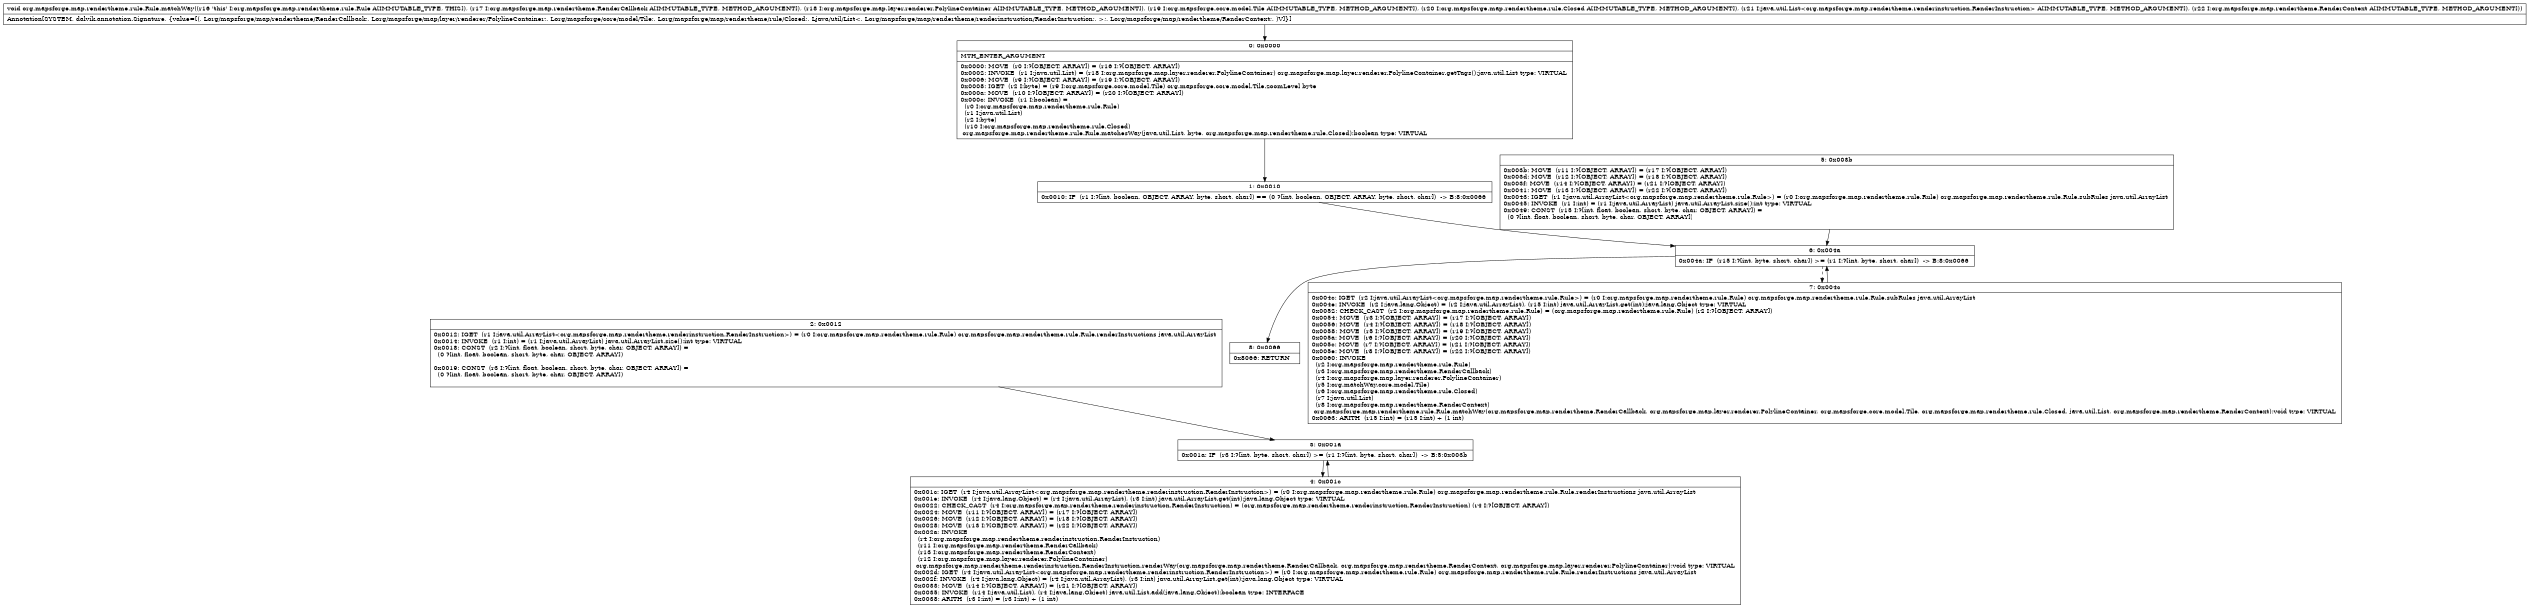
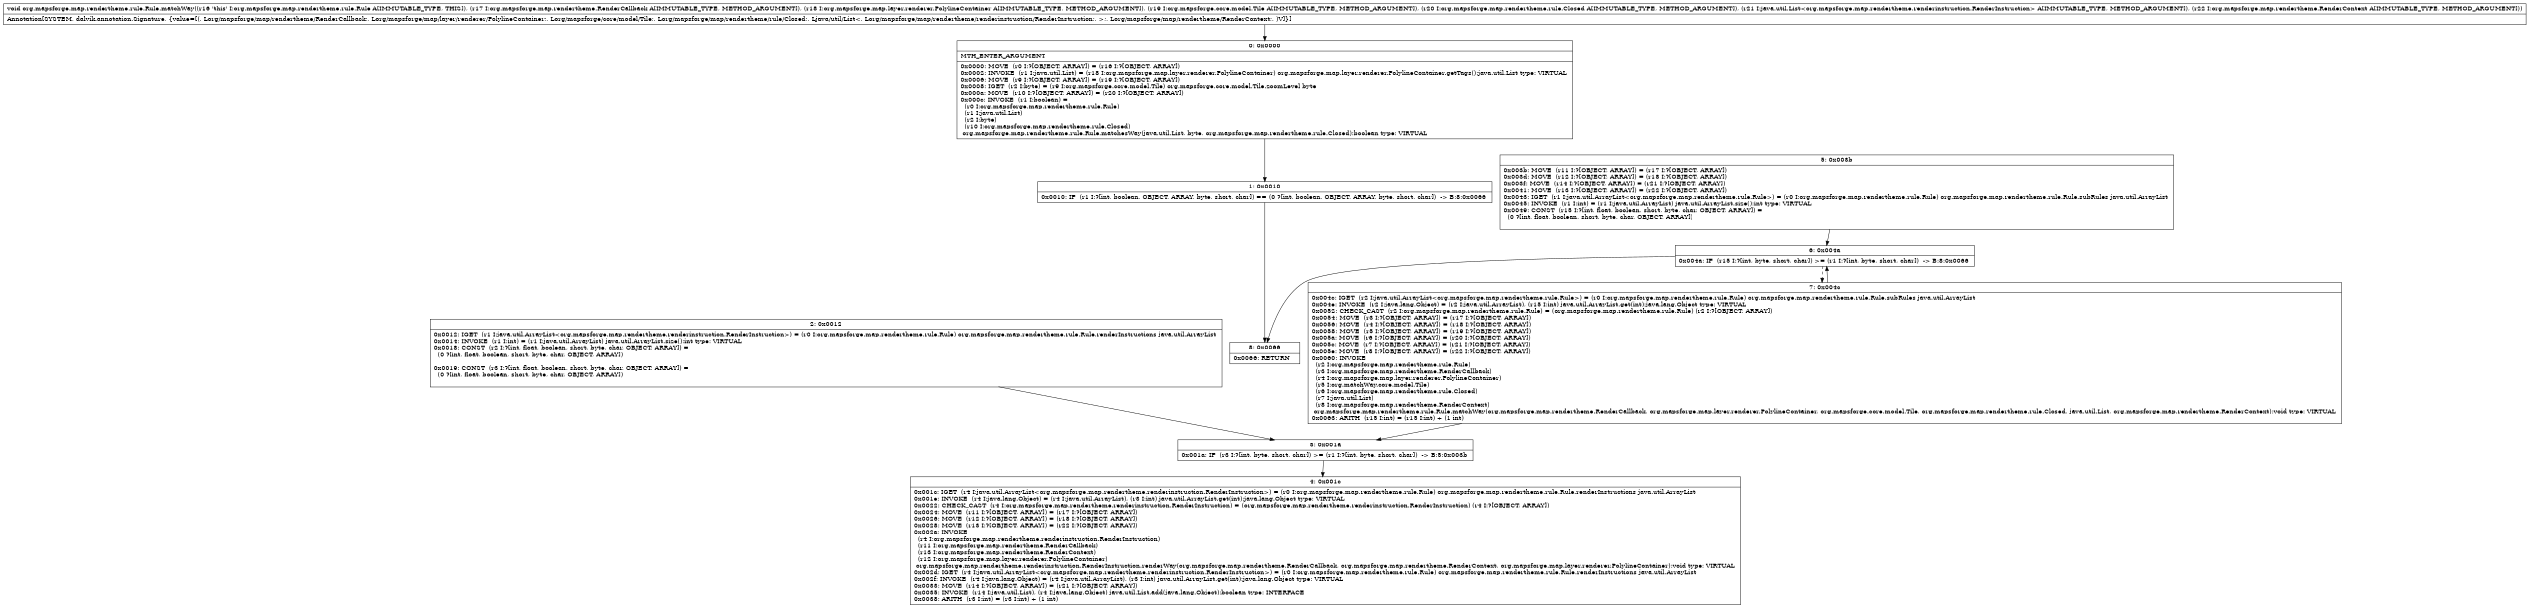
  digraph {
    node [shape=record]
    n1 [label="{0\:\ 0x0000|MTH_ENTER_ARGUMENT\l|0x0000: MOVE  (r0 I:?[OBJECT, ARRAY]) = (r16 I:?[OBJECT, ARRAY]) \l0x0002: INVOKE  (r1 I:java.util.List) = (r18 I:org.mapsforge.map.layer.renderer.PolylineContainer) org.mapsforge.map.layer.renderer.PolylineContainer.getTags():java.util.List type: VIRTUAL \l0x0006: MOVE  (r9 I:?[OBJECT, ARRAY]) = (r19 I:?[OBJECT, ARRAY]) \l0x0008: IGET  (r2 I:byte) = (r9 I:org.mapsforge.core.model.Tile) org.mapsforge.core.model.Tile.zoomLevel byte \l0x000a: MOVE  (r10 I:?[OBJECT, ARRAY]) = (r20 I:?[OBJECT, ARRAY]) \l0x000c: INVOKE  (r1 I:boolean) = \l  (r0 I:org.mapsforge.map.rendertheme.rule.Rule)\l  (r1 I:java.util.List)\l  (r2 I:byte)\l  (r10 I:org.mapsforge.map.rendertheme.rule.Closed)\l org.mapsforge.map.rendertheme.rule.Rule.matchesWay(java.util.List, byte, org.mapsforge.map.rendertheme.rule.Closed):boolean type: VIRTUAL \l}"]
    n2 [label="{1\:\ 0x0010|0x0010: IF  (r1 I:?[int, boolean, OBJECT, ARRAY, byte, short, char]) == (0 ?[int, boolean, OBJECT, ARRAY, byte, short, char])  \-\> B:8:0x0066 \l}"]
-   n3 [label="{8\:\ 0x0066|0x8066: RETURN   \l}"]
+   n3 [label="{8\:\ 0x0066|0x0066: RETURN   \l}"]
    n4 [label="{2\:\ 0x0012|0x0012: IGET  (r1 I:java.util.ArrayList\<org.mapsforge.map.rendertheme.renderinstruction.RenderInstruction\>) = (r0 I:org.mapsforge.map.rendertheme.rule.Rule) org.mapsforge.map.rendertheme.rule.Rule.renderInstructions java.util.ArrayList \l0x0014: INVOKE  (r1 I:int) = (r1 I:java.util.ArrayList) java.util.ArrayList.size():int type: VIRTUAL \l0x0018: CONST  (r2 I:?[int, float, boolean, short, byte, char, OBJECT, ARRAY]) = \l  (0 ?[int, float, boolean, short, byte, char, OBJECT, ARRAY])\l \l0x0019: CONST  (r3 I:?[int, float, boolean, short, byte, char, OBJECT, ARRAY]) = \l  (0 ?[int, float, boolean, short, byte, char, OBJECT, ARRAY])\l \l}"]
    n5 [label="{3\:\ 0x001a|0x001a: IF  (r3 I:?[int, byte, short, char]) \>= (r1 I:?[int, byte, short, char])  \-\> B:5:0x003b \l}"]
    n6 [label="{4\:\ 0x001c|0x001c: IGET  (r4 I:java.util.ArrayList\<org.mapsforge.map.rendertheme.renderinstruction.RenderInstruction\>) = (r0 I:org.mapsforge.map.rendertheme.rule.Rule) org.mapsforge.map.rendertheme.rule.Rule.renderInstructions java.util.ArrayList \l0x001e: INVOKE  (r4 I:java.lang.Object) = (r4 I:java.util.ArrayList), (r3 I:int) java.util.ArrayList.get(int):java.lang.Object type: VIRTUAL \l0x0022: CHECK_CAST  (r4 I:org.mapsforge.map.rendertheme.renderinstruction.RenderInstruction) = (org.mapsforge.map.rendertheme.renderinstruction.RenderInstruction) (r4 I:?[OBJECT, ARRAY]) \l0x0024: MOVE  (r11 I:?[OBJECT, ARRAY]) = (r17 I:?[OBJECT, ARRAY]) \l0x0026: MOVE  (r12 I:?[OBJECT, ARRAY]) = (r18 I:?[OBJECT, ARRAY]) \l0x0028: MOVE  (r13 I:?[OBJECT, ARRAY]) = (r22 I:?[OBJECT, ARRAY]) \l0x002a: INVOKE  \l  (r4 I:org.mapsforge.map.rendertheme.renderinstruction.RenderInstruction)\l  (r11 I:org.mapsforge.map.rendertheme.RenderCallback)\l  (r13 I:org.mapsforge.map.rendertheme.RenderContext)\l  (r12 I:org.mapsforge.map.layer.renderer.PolylineContainer)\l org.mapsforge.map.rendertheme.renderinstruction.RenderInstruction.renderWay(org.mapsforge.map.rendertheme.RenderCallback, org.mapsforge.map.rendertheme.RenderContext, org.mapsforge.map.layer.renderer.PolylineContainer):void type: VIRTUAL \l0x002d: IGET  (r4 I:java.util.ArrayList\<org.mapsforge.map.rendertheme.renderinstruction.RenderInstruction\>) = (r0 I:org.mapsforge.map.rendertheme.rule.Rule) org.mapsforge.map.rendertheme.rule.Rule.renderInstructions java.util.ArrayList \l0x002f: INVOKE  (r4 I:java.lang.Object) = (r4 I:java.util.ArrayList), (r3 I:int) java.util.ArrayList.get(int):java.lang.Object type: VIRTUAL \l0x0033: MOVE  (r14 I:?[OBJECT, ARRAY]) = (r21 I:?[OBJECT, ARRAY]) \l0x0035: INVOKE  (r14 I:java.util.List), (r4 I:java.lang.Object) java.util.List.add(java.lang.Object):boolean type: INTERFACE \l0x0038: ARITH  (r3 I:int) = (r3 I:int) + (1 int) \l}"]
    n7 [label="{5\:\ 0x003b|0x003b: MOVE  (r11 I:?[OBJECT, ARRAY]) = (r17 I:?[OBJECT, ARRAY]) \l0x003d: MOVE  (r12 I:?[OBJECT, ARRAY]) = (r18 I:?[OBJECT, ARRAY]) \l0x003f: MOVE  (r14 I:?[OBJECT, ARRAY]) = (r21 I:?[OBJECT, ARRAY]) \l0x0041: MOVE  (r13 I:?[OBJECT, ARRAY]) = (r22 I:?[OBJECT, ARRAY]) \l0x0043: IGET  (r1 I:java.util.ArrayList\<org.mapsforge.map.rendertheme.rule.Rule\>) = (r0 I:org.mapsforge.map.rendertheme.rule.Rule) org.mapsforge.map.rendertheme.rule.Rule.subRules java.util.ArrayList \l0x0045: INVOKE  (r1 I:int) = (r1 I:java.util.ArrayList) java.util.ArrayList.size():int type: VIRTUAL \l0x0049: CONST  (r15 I:?[int, float, boolean, short, byte, char, OBJECT, ARRAY]) = \l  (0 ?[int, float, boolean, short, byte, char, OBJECT, ARRAY])\l \l}"]
    n8 [label="{6\:\ 0x004a|0x004a: IF  (r15 I:?[int, byte, short, char]) \>= (r1 I:?[int, byte, short, char])  \-\> B:8:0x0066 \l}"]
    n9 [label="{7\:\ 0x004c|0x004c: IGET  (r2 I:java.util.ArrayList\<org.mapsforge.map.rendertheme.rule.Rule\>) = (r0 I:org.mapsforge.map.rendertheme.rule.Rule) org.mapsforge.map.rendertheme.rule.Rule.subRules java.util.ArrayList \l0x004e: INVOKE  (r2 I:java.lang.Object) = (r2 I:java.util.ArrayList), (r15 I:int) java.util.ArrayList.get(int):java.lang.Object type: VIRTUAL \l0x0052: CHECK_CAST  (r2 I:org.mapsforge.map.rendertheme.rule.Rule) = (org.mapsforge.map.rendertheme.rule.Rule) (r2 I:?[OBJECT, ARRAY]) \l0x0054: MOVE  (r3 I:?[OBJECT, ARRAY]) = (r17 I:?[OBJECT, ARRAY]) \l0x0056: MOVE  (r4 I:?[OBJECT, ARRAY]) = (r18 I:?[OBJECT, ARRAY]) \l0x0058: MOVE  (r5 I:?[OBJECT, ARRAY]) = (r19 I:?[OBJECT, ARRAY]) \l0x005a: MOVE  (r6 I:?[OBJECT, ARRAY]) = (r20 I:?[OBJECT, ARRAY]) \l0x005c: MOVE  (r7 I:?[OBJECT, ARRAY]) = (r21 I:?[OBJECT, ARRAY]) \l0x005e: MOVE  (r8 I:?[OBJECT, ARRAY]) = (r22 I:?[OBJECT, ARRAY]) \l0x0060: INVOKE  \l  (r2 I:org.mapsforge.map.rendertheme.rule.Rule)\l  (r3 I:org.mapsforge.map.rendertheme.RenderCallback)\l  (r4 I:org.mapsforge.map.layer.renderer.PolylineContainer)\l  (r5 I:org.matchWay.core.model.Tile)\l  (r6 I:org.mapsforge.map.rendertheme.rule.Closed)\l  (r7 I:java.util.List)\l  (r8 I:org.mapsforge.map.rendertheme.RenderContext)\l org.mapsforge.map.rendertheme.rule.Rule.matchWay(org.mapsforge.map.rendertheme.RenderCallback, org.mapsforge.map.layer.renderer.PolylineContainer, org.mapsforge.core.model.Tile, org.mapsforge.map.rendertheme.rule.Closed, java.util.List, org.mapsforge.map.rendertheme.RenderContext):void type: VIRTUAL \l0x0063: ARITH  (r15 I:int) = (r15 I:int) + (1 int) \l}"]
    n10 [label="{void org.mapsforge.map.rendertheme.rule.Rule.matchWay((r16 'this' I:org.mapsforge.map.rendertheme.rule.Rule A[IMMUTABLE_TYPE, THIS]), (r17 I:org.mapsforge.map.rendertheme.RenderCallback A[IMMUTABLE_TYPE, METHOD_ARGUMENT]), (r18 I:org.mapsforge.map.layer.renderer.PolylineContainer A[IMMUTABLE_TYPE, METHOD_ARGUMENT]), (r19 I:org.mapsforge.core.model.Tile A[IMMUTABLE_TYPE, METHOD_ARGUMENT]), (r20 I:org.mapsforge.map.rendertheme.rule.Closed A[IMMUTABLE_TYPE, METHOD_ARGUMENT]), (r21 I:java.util.List\<org.mapsforge.map.rendertheme.renderinstruction.RenderInstruction\> A[IMMUTABLE_TYPE, METHOD_ARGUMENT]), (r22 I:org.mapsforge.map.rendertheme.RenderContext A[IMMUTABLE_TYPE, METHOD_ARGUMENT]))  | Annotation[SYSTEM, dalvik.annotation.Signature, \{value=[(, Lorg\/mapsforge\/map\/rendertheme\/RenderCallback;, Lorg\/mapsforge\/map\/layer\/renderer\/PolylineContainer;, Lorg\/mapsforge\/core\/model\/Tile;, Lorg\/mapsforge\/map\/rendertheme\/rule\/Closed;, Ljava\/util\/List\<, Lorg\/mapsforge\/map\/rendertheme\/renderinstruction\/RenderInstruction;, \>;, Lorg\/mapsforge\/map\/rendertheme\/RenderContext;, )V]\}]\l}"]
    n1 -> n2
-   n2 -> n8
+   n2 -> n3
    n4 -> n5
    n5 -> n6 [style=solid]
-   n6 -> n5
+   n9 -> n5
    n7 -> n8
    n8 -> n3
    n8 -> n9 [style=dashed]
    n9 -> n8
    n10 -> n1
  }
